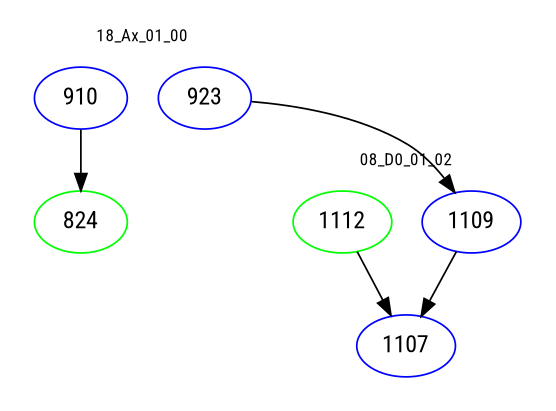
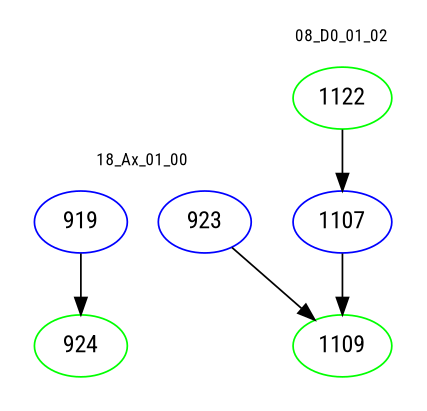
  digraph {
    fontname="Roboto Condensed"
    node [color=blue fontname="Roboto Condensed"]
    edge [color=black fontname="Roboto Condensed"]
    n1 [label=923]
-   n2 [label=910]
-   n3 [color=green label=824]
-   n4 [label=1109]
+   n2 [label=919]
+   n3 [color=green label=924]
+   n4 [color=green label=1109]
    n5 [label=1107]
-   n6 [color=green label=1112]
+   n6 [color=green label=1122]
    subgraph cluster_1 {
      color=white
      fontsize=10
      label="18_Ax_01_00"
      n1
      n2
      n3
    }
    subgraph cluster_2 {
      color=white
      fontsize=10
      label="08_D0_01_02"
      n4
      n5
      n6
    }
    n1 -> n4
    n2 -> n3
-   n4 -> n5
+   n5 -> n4
    n6 -> n5
  }
